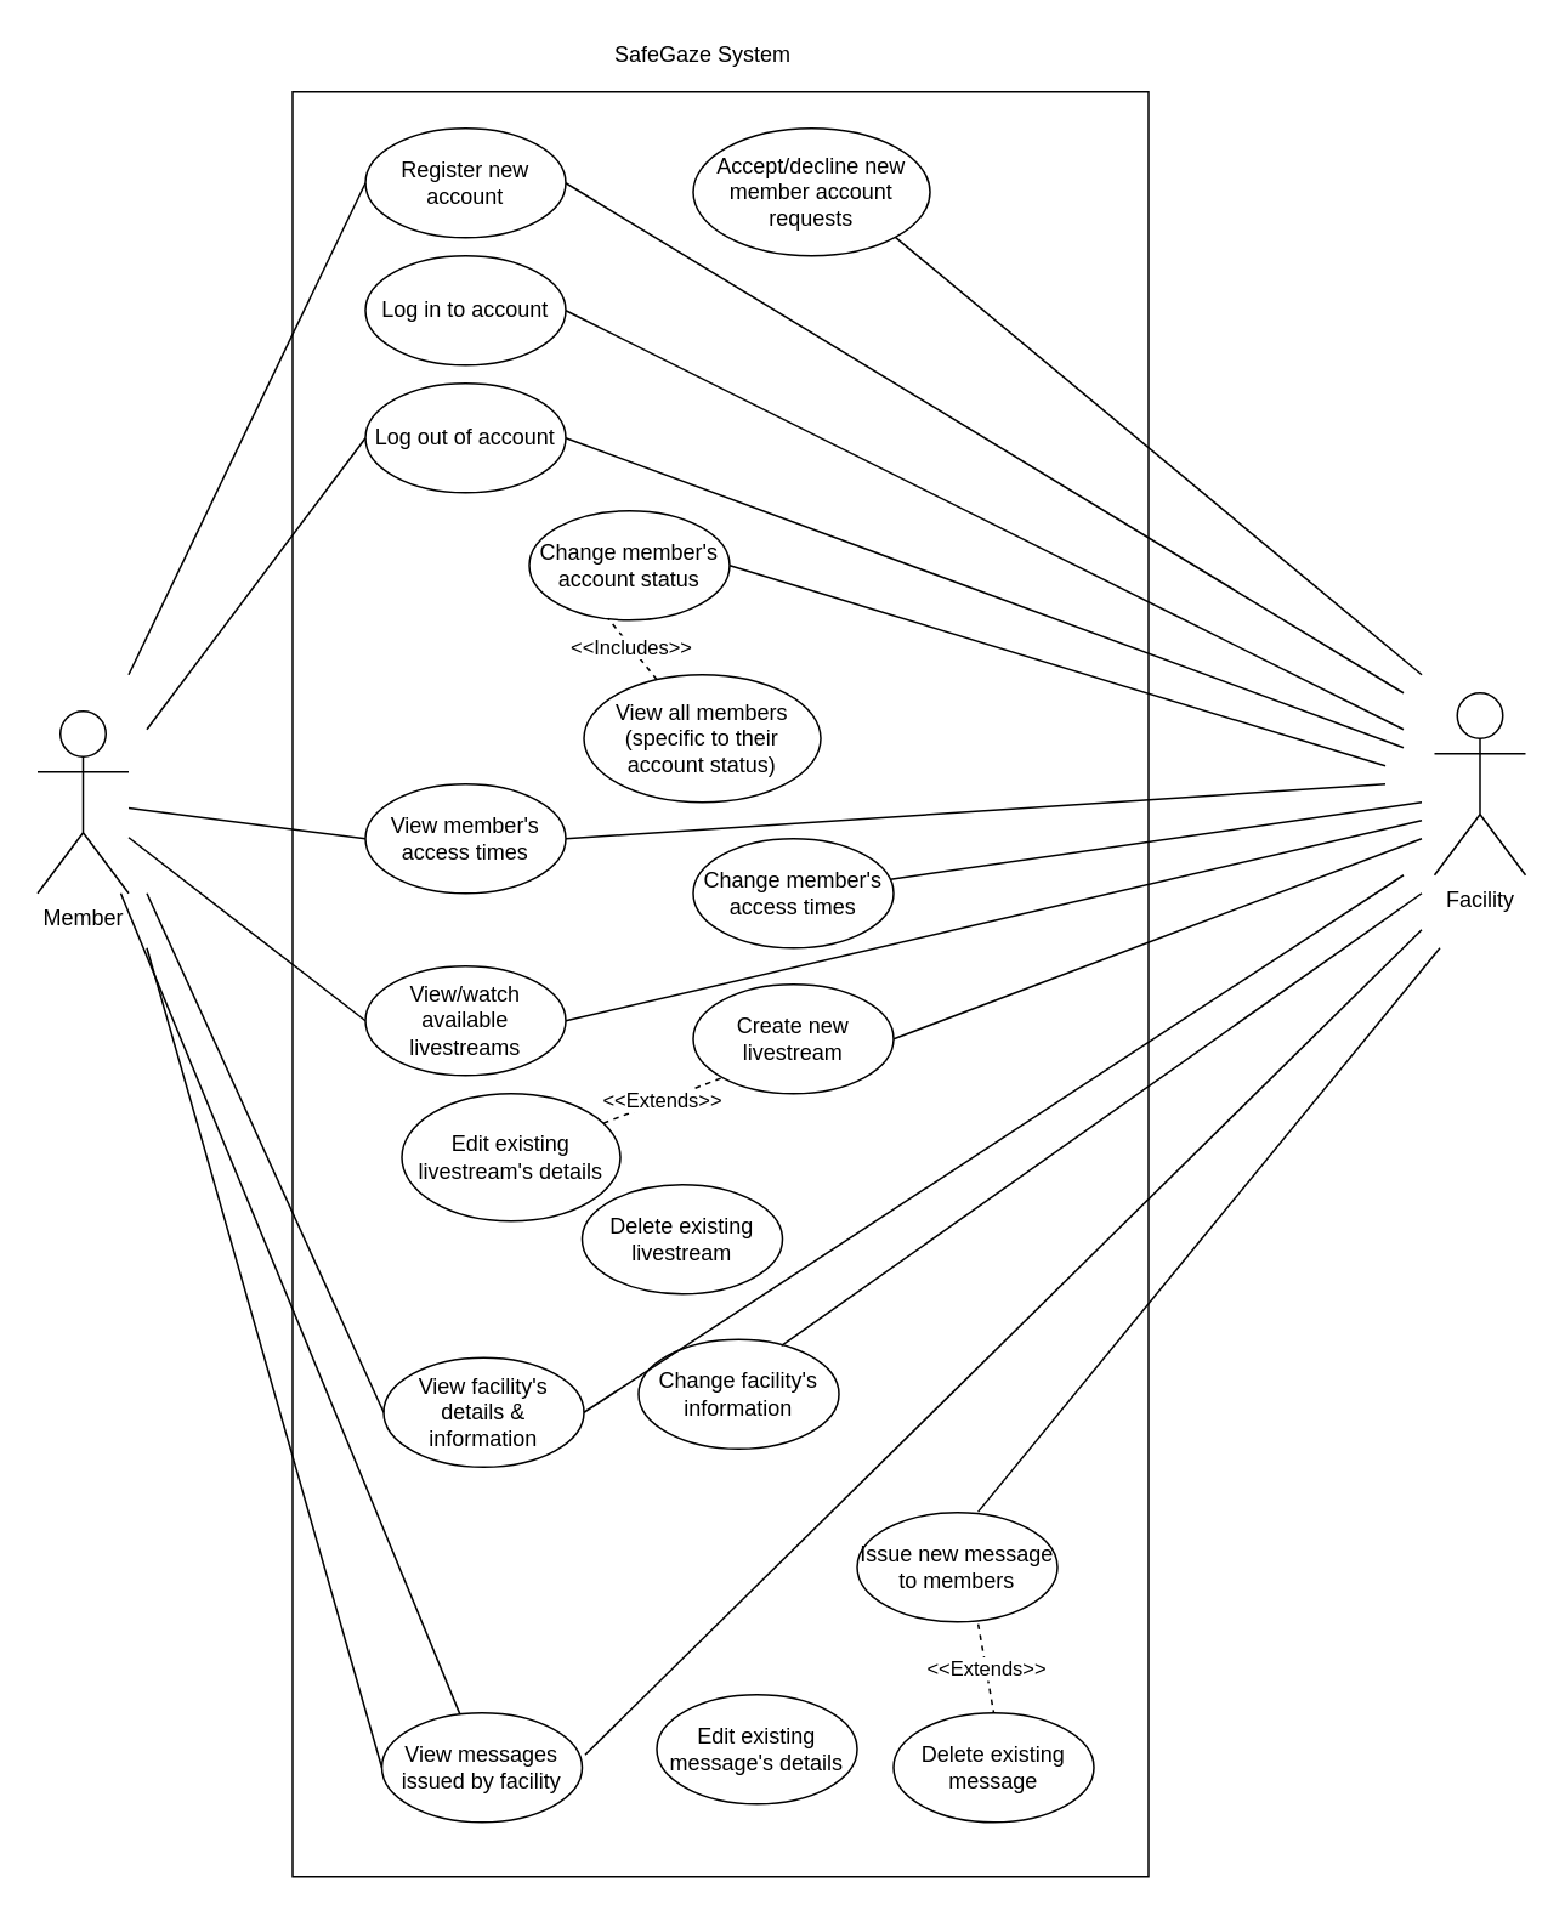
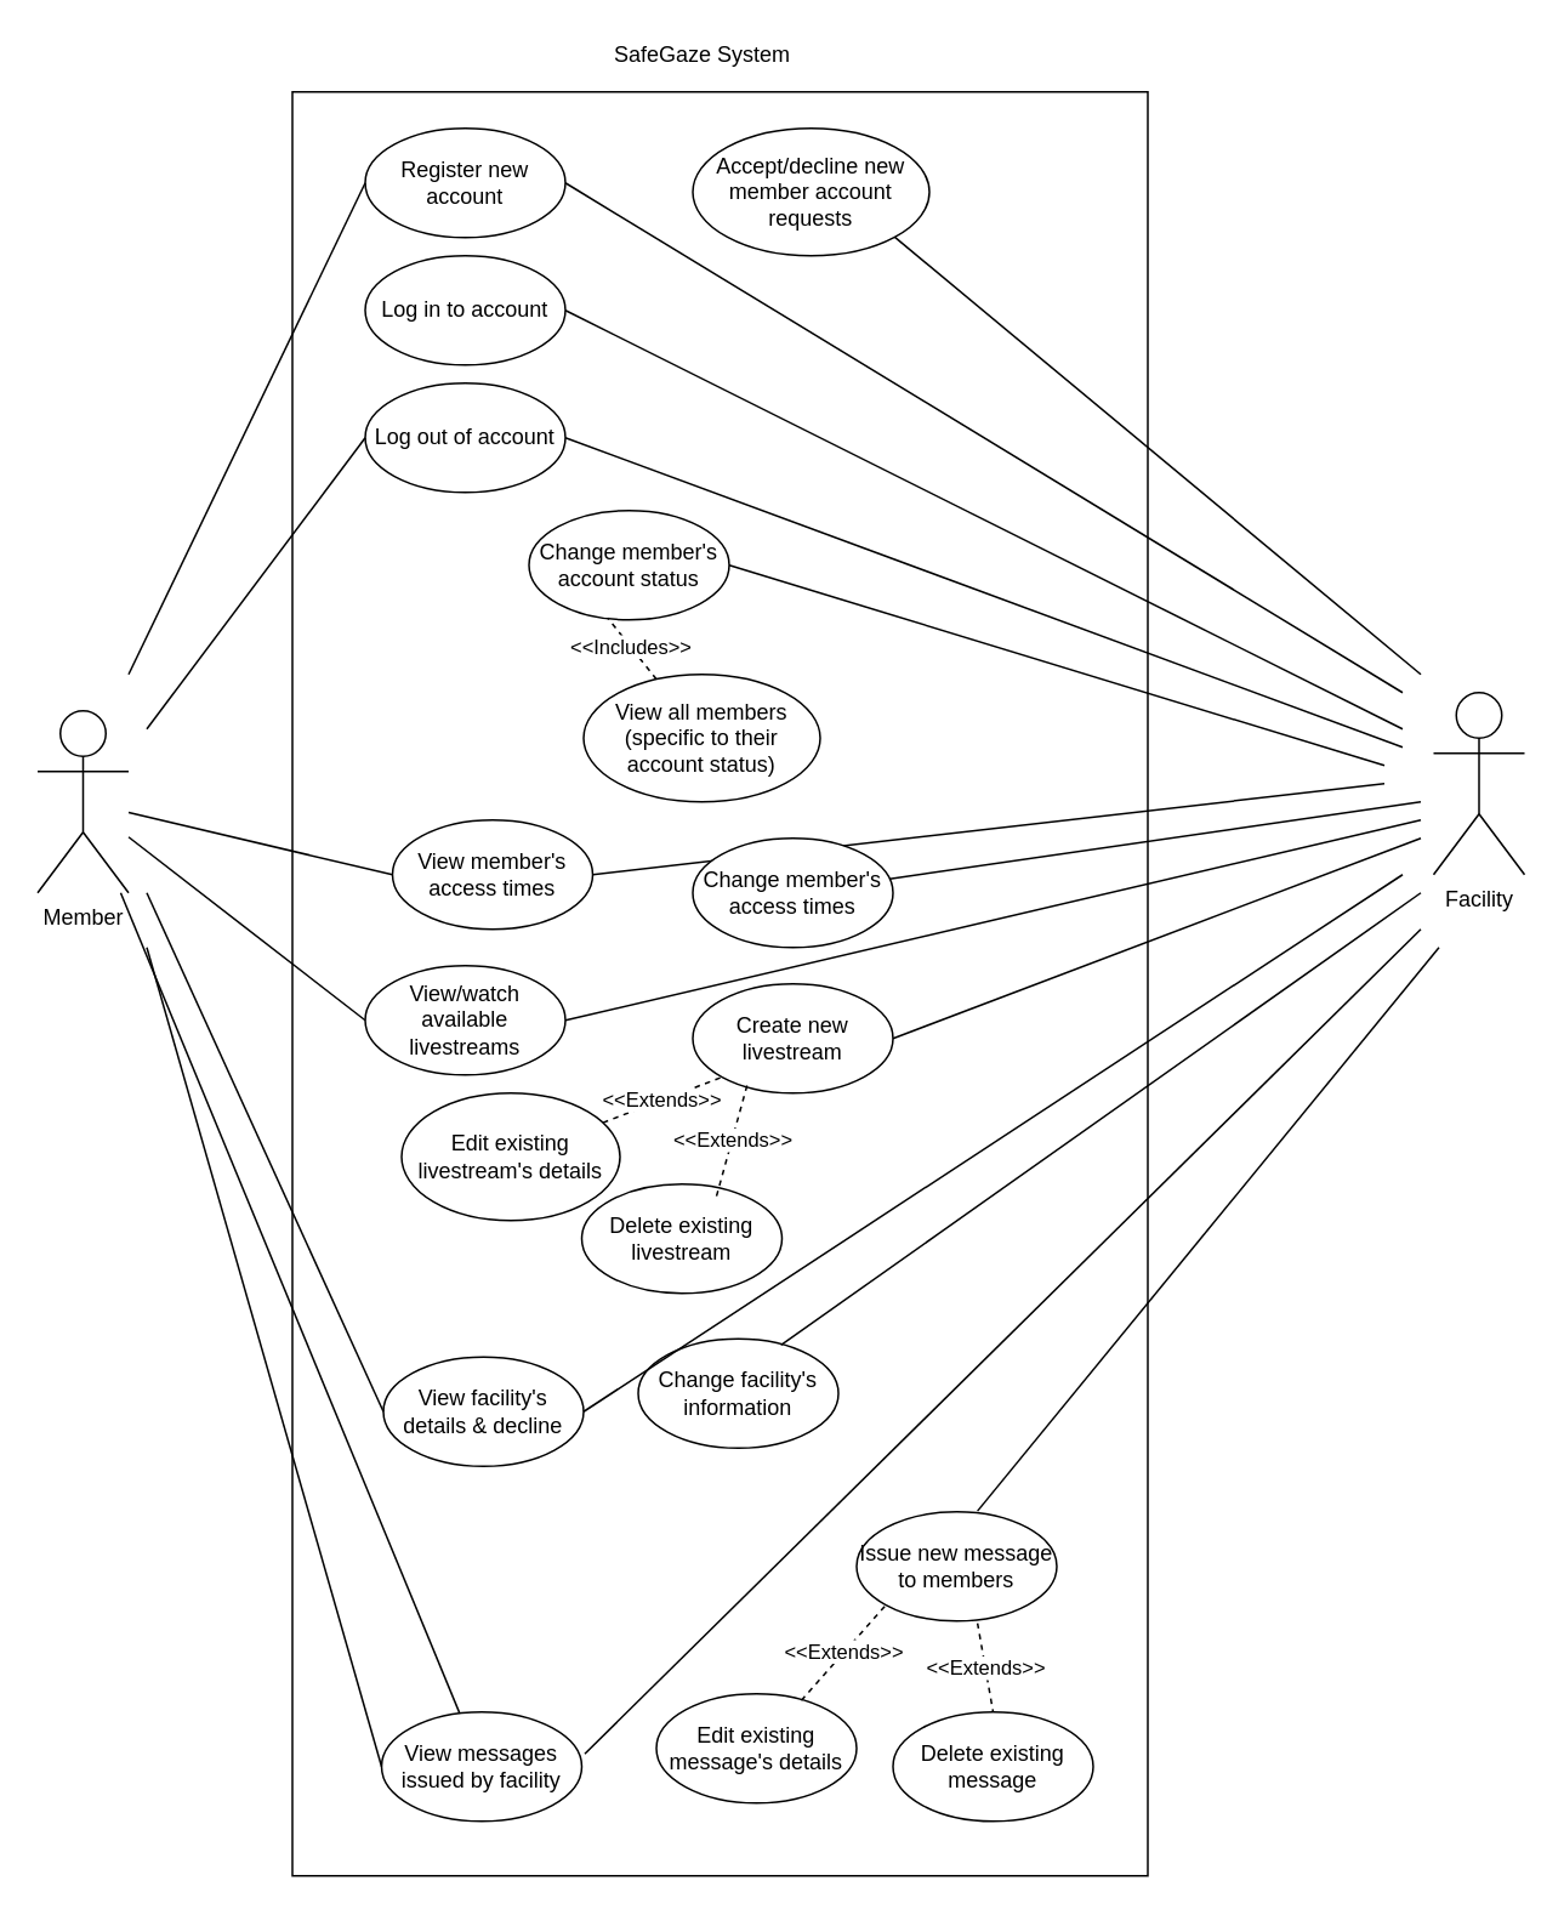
  <mxCell id="0" />
  <mxCell id="1" parent="0" />
  <mxCell id="2" value="Member" style="shape=umlActor;verticalLabelPosition=bottom;verticalAlign=top;html=1;" vertex="1" parent="1"><mxGeometry x="20" y="390" width="50" height="100" as="geometry" /></mxCell>
  <mxCell id="3" value="Register new&lt;span style=&quot;color: rgba(0 , 0 , 0 , 0) ; font-family: monospace ; font-size: 0px&quot;&gt;%3CmxGraphModel%3E%3Croot%3E%3CmxCell%20id%3D%220%22%2F%3E%3CmxCell%20id%3D%221%22%20parent%3D%220%22%2F%3E%3CmxCell%20id%3D%222%22%20value%3D%22Create%20account%22%20style%3D%22ellipse%3BwhiteSpace%3Dwrap%3Bhtml%3D1%3B%22%20vertex%3D%221%22%20parent%3D%221%22%3E%3CmxGeometry%20x%3D%22270%22%20y%3D%22130%22%20width%3D%22110%22%20height%3D%2260%22%20as%3D%22geometry%22%2F%3E%3C%2FmxCell%3E%3C%2Froot%3E%3C%2FmxGraphModel%3E&lt;/span&gt;&lt;br&gt;account" style="ellipse;whiteSpace=wrap;html=1;" vertex="1" parent="1"><mxGeometry x="200" y="70" width="110" height="60" as="geometry" /></mxCell>
  <mxCell id="4" value="Log in to account" style="ellipse;whiteSpace=wrap;html=1;" vertex="1" parent="1"><mxGeometry x="200" y="140" width="110" height="60" as="geometry" /></mxCell>
  <mxCell id="5" value="Log out of account" style="ellipse;whiteSpace=wrap;html=1;" vertex="1" parent="1"><mxGeometry x="200" y="210" width="110" height="60" as="geometry" /></mxCell>
  <mxCell id="6" value="View/watch available livestreams" style="ellipse;whiteSpace=wrap;html=1;" vertex="1" parent="1"><mxGeometry x="200" y="530" width="110" height="60" as="geometry" /></mxCell>
- <mxCell id="7" value="View member's access times" style="ellipse;whiteSpace=wrap;html=1;" vertex="1" parent="1"><mxGeometry x="200" y="430" width="110" height="60" as="geometry" /></mxCell>
- <mxCell id="8" value="View facility's details &amp;amp; information" style="ellipse;whiteSpace=wrap;html=1;" vertex="1" parent="1"><mxGeometry x="210" y="745" width="110" height="60" as="geometry" /></mxCell>
+ <mxCell id="7" value="View member's access times" style="ellipse;whiteSpace=wrap;html=1;" vertex="1" parent="1"><mxGeometry x="215" y="450" width="110" height="60" as="geometry" /></mxCell>
+ <mxCell id="8" value="View facility's details &amp;amp; decline" style="ellipse;whiteSpace=wrap;html=1;" vertex="1" parent="1"><mxGeometry x="210" y="745" width="110" height="60" as="geometry" /></mxCell>
  <mxCell id="9" value="View messages issued by facility" style="ellipse;whiteSpace=wrap;html=1;" vertex="1" parent="1"><mxGeometry x="209" y="940" width="110" height="60" as="geometry" /></mxCell>
  <mxCell id="10" value="Change member's account status" style="ellipse;whiteSpace=wrap;html=1;" vertex="1" parent="1"><mxGeometry x="290" y="280" width="110" height="60" as="geometry" /></mxCell>
  <mxCell id="11" value="Accept/decline new member account requests" style="ellipse;whiteSpace=wrap;html=1;" vertex="1" parent="1"><mxGeometry x="380" y="70" width="130" height="70" as="geometry" /></mxCell>
  <mxCell id="12" value="Create new livestream" style="ellipse;whiteSpace=wrap;html=1;" vertex="1" parent="1"><mxGeometry x="380" y="540" width="110" height="60" as="geometry" /></mxCell>
  <mxCell id="13" value="Edit existing livestream's details" style="ellipse;whiteSpace=wrap;html=1;" vertex="1" parent="1"><mxGeometry x="220" y="600" width="120" height="70" as="geometry" /></mxCell>
  <mxCell id="14" value="Delete existing livestream" style="ellipse;whiteSpace=wrap;html=1;" vertex="1" parent="1"><mxGeometry x="319" y="650" width="110" height="60" as="geometry" /></mxCell>
  <mxCell id="15" value="Change facility's information" style="ellipse;whiteSpace=wrap;html=1;" vertex="1" parent="1"><mxGeometry x="350" y="735" width="110" height="60" as="geometry" /></mxCell>
  <mxCell id="16" value="Issue new message to members" style="ellipse;whiteSpace=wrap;html=1;" vertex="1" parent="1"><mxGeometry x="470" y="830" width="110" height="60" as="geometry" /></mxCell>
  <mxCell id="17" value="Edit existing message's details" style="ellipse;whiteSpace=wrap;html=1;" vertex="1" parent="1"><mxGeometry x="360" y="930" width="110" height="60" as="geometry" /></mxCell>
  <mxCell id="18" value="Delete existing message" style="ellipse;whiteSpace=wrap;html=1;" vertex="1" parent="1"><mxGeometry x="490" y="940" width="110" height="60" as="geometry" /></mxCell>
  <mxCell id="19" value="View all members (specific to their account status)" style="ellipse;whiteSpace=wrap;html=1;" vertex="1" parent="1"><mxGeometry x="320" y="370" width="130" height="70" as="geometry" /></mxCell>
  <mxCell id="20" value="Facility" style="shape=umlActor;verticalLabelPosition=bottom;verticalAlign=top;html=1;" vertex="1" parent="1"><mxGeometry x="787" y="380" width="50" height="100" as="geometry" /></mxCell>
  <mxCell id="21" value="" style="endArrow=none;html=1;entryX=0;entryY=0.5;entryDx=0;entryDy=0;" edge="1" parent="1" target="3"><mxGeometry width="50" height="50" relative="1" as="geometry"><mxPoint x="70" y="370" as="sourcePoint" /><mxPoint x="110" y="470" as="targetPoint" /></mxGeometry></mxCell>
  <mxCell id="22" value="" style="endArrow=none;html=1;" edge="1" parent="1" source="2" target="9"><mxGeometry width="50" height="50" relative="1" as="geometry"><mxPoint x="80" y="240" as="sourcePoint" /><mxPoint x="210" y="110" as="targetPoint" /></mxGeometry></mxCell>
  <mxCell id="23" value="" style="endArrow=none;html=1;entryX=0;entryY=0.5;entryDx=0;entryDy=0;" edge="1" parent="1" target="5"><mxGeometry width="50" height="50" relative="1" as="geometry"><mxPoint x="80" y="400" as="sourcePoint" /><mxPoint x="220" y="120" as="targetPoint" /></mxGeometry></mxCell>
  <mxCell id="24" value="" style="endArrow=none;html=1;entryX=0;entryY=0.5;entryDx=0;entryDy=0;" edge="1" parent="1" source="2" target="7"><mxGeometry width="50" height="50" relative="1" as="geometry"><mxPoint x="80" y="370" as="sourcePoint" /><mxPoint x="230" y="280" as="targetPoint" /></mxGeometry></mxCell>
  <mxCell id="25" value="" style="endArrow=none;html=1;entryX=0;entryY=0.5;entryDx=0;entryDy=0;" edge="1" parent="1" source="2" target="6"><mxGeometry width="50" height="50" relative="1" as="geometry"><mxPoint x="80" y="390" as="sourcePoint" /><mxPoint x="240" y="290" as="targetPoint" /></mxGeometry></mxCell>
  <mxCell id="26" value="" style="endArrow=none;html=1;entryX=0;entryY=0.5;entryDx=0;entryDy=0;" edge="1" parent="1" target="8"><mxGeometry width="50" height="50" relative="1" as="geometry"><mxPoint x="80" y="490" as="sourcePoint" /><mxPoint x="250" y="300" as="targetPoint" /></mxGeometry></mxCell>
  <mxCell id="27" value="" style="endArrow=none;html=1;entryX=0;entryY=0.5;entryDx=0;entryDy=0;" edge="1" parent="1" target="9"><mxGeometry width="50" height="50" relative="1" as="geometry"><mxPoint x="80" y="520" as="sourcePoint" /><mxPoint x="260" y="310" as="targetPoint" /></mxGeometry></mxCell>
  <mxCell id="28" value="" style="endArrow=none;html=1;exitX=1;exitY=0.5;exitDx=0;exitDy=0;" edge="1" parent="1" source="10"><mxGeometry width="50" height="50" relative="1" as="geometry"><mxPoint x="580" y="400" as="sourcePoint" /><mxPoint x="760" y="420" as="targetPoint" /></mxGeometry></mxCell>
  <mxCell id="29" value="&amp;lt;&amp;lt;Includes&amp;gt;&amp;gt;" style="endArrow=none;dashed=1;html=1;entryX=0.393;entryY=0.983;entryDx=0;entryDy=0;entryPerimeter=0;" edge="1" parent="1" source="19" target="10"><mxGeometry width="50" height="50" relative="1" as="geometry"><mxPoint x="420" y="440" as="sourcePoint" /><mxPoint x="470" y="390" as="targetPoint" /></mxGeometry></mxCell>
  <mxCell id="30" value="" style="endArrow=none;html=1;exitX=1;exitY=1;exitDx=0;exitDy=0;" edge="1" parent="1" source="11"><mxGeometry width="50" height="50" relative="1" as="geometry"><mxPoint x="350" y="480" as="sourcePoint" /><mxPoint x="780" y="370" as="targetPoint" /></mxGeometry></mxCell>
  <mxCell id="31" value="" style="endArrow=none;html=1;exitX=1;exitY=0.5;exitDx=0;exitDy=0;" edge="1" parent="1" source="3"><mxGeometry width="50" height="50" relative="1" as="geometry"><mxPoint x="500" y="205" as="sourcePoint" /><mxPoint x="770" y="380" as="targetPoint" /></mxGeometry></mxCell>
  <mxCell id="32" value="" style="endArrow=none;html=1;exitX=1;exitY=0.5;exitDx=0;exitDy=0;" edge="1" parent="1" source="4"><mxGeometry width="50" height="50" relative="1" as="geometry"><mxPoint x="510" y="215" as="sourcePoint" /><mxPoint x="770" y="400" as="targetPoint" /></mxGeometry></mxCell>
  <mxCell id="33" value="" style="endArrow=none;html=1;exitX=1;exitY=0.5;exitDx=0;exitDy=0;" edge="1" parent="1" source="5"><mxGeometry width="50" height="50" relative="1" as="geometry"><mxPoint x="520" y="225" as="sourcePoint" /><mxPoint x="770" y="410" as="targetPoint" /></mxGeometry></mxCell>
  <mxCell id="34" value="" style="endArrow=none;html=1;" edge="1" parent="1" source="41"><mxGeometry width="50" height="50" relative="1" as="geometry"><mxPoint x="410" y="520" as="sourcePoint" /><mxPoint x="780" y="440" as="targetPoint" /></mxGeometry></mxCell>
  <mxCell id="35" value="" style="endArrow=none;html=1;exitX=1;exitY=0.5;exitDx=0;exitDy=0;" edge="1" parent="1" source="6"><mxGeometry width="50" height="50" relative="1" as="geometry"><mxPoint x="320" y="590" as="sourcePoint" /><mxPoint x="780" y="450" as="targetPoint" /></mxGeometry></mxCell>
  <mxCell id="36" value="" style="endArrow=none;html=1;exitX=1;exitY=0.5;exitDx=0;exitDy=0;elbow=vertical;" edge="1" parent="1" source="8"><mxGeometry width="50" height="50" relative="1" as="geometry"><mxPoint x="330" y="600" as="sourcePoint" /><mxPoint x="770" y="480" as="targetPoint" /></mxGeometry></mxCell>
  <mxCell id="37" value="" style="endArrow=none;html=1;exitX=1.015;exitY=0.383;exitDx=0;exitDy=0;exitPerimeter=0;" edge="1" parent="1" source="9"><mxGeometry width="50" height="50" relative="1" as="geometry"><mxPoint x="340" y="610" as="sourcePoint" /><mxPoint x="780" y="510" as="targetPoint" /></mxGeometry></mxCell>
  <mxCell id="38" value="" style="endArrow=none;html=1;exitX=1;exitY=0.5;exitDx=0;exitDy=0;" edge="1" parent="1" source="7"><mxGeometry width="50" height="50" relative="1" as="geometry"><mxPoint x="420" y="550" as="sourcePoint" /><mxPoint x="760" y="430" as="targetPoint" /></mxGeometry></mxCell>
  <mxCell id="39" value="&amp;lt;&amp;lt;Extends&amp;gt;&amp;gt;" style="endArrow=none;dashed=1;html=1;entryX=0;entryY=1;entryDx=0;entryDy=0;" edge="1" parent="1" source="13" target="12"><mxGeometry width="50" height="50" relative="1" as="geometry"><mxPoint x="330" y="720" as="sourcePoint" /><mxPoint x="380" y="670" as="targetPoint" /></mxGeometry></mxCell>
+ <mxCell id="40" value="&amp;lt;&amp;lt;Extends&amp;gt;&amp;gt;" style="endArrow=none;dashed=1;html=1;entryX=0.273;entryY=0.917;entryDx=0;entryDy=0;entryPerimeter=0;exitX=0.673;exitY=0.11;exitDx=0;exitDy=0;exitPerimeter=0;" edge="1" parent="1" source="14" target="12"><mxGeometry width="50" height="50" relative="1" as="geometry"><mxPoint x="280" y="770" as="sourcePoint" /><mxPoint x="330" y="720" as="targetPoint" /></mxGeometry></mxCell>
  <mxCell id="41" value="Change member's access times" style="ellipse;whiteSpace=wrap;html=1;" vertex="1" parent="1"><mxGeometry x="380" y="460" width="110" height="60" as="geometry" /></mxCell>
  <mxCell id="42" value="" style="endArrow=none;html=1;exitX=1;exitY=0.5;exitDx=0;exitDy=0;" edge="1" parent="1" source="12"><mxGeometry width="50" height="50" relative="1" as="geometry"><mxPoint x="320" y="560" as="sourcePoint" /><mxPoint x="780" y="460" as="targetPoint" /></mxGeometry></mxCell>
  <mxCell id="43" value="" style="endArrow=none;html=1;exitX=0.713;exitY=0.057;exitDx=0;exitDy=0;elbow=vertical;exitPerimeter=0;" edge="1" parent="1" source="15"><mxGeometry width="50" height="50" relative="1" as="geometry"><mxPoint x="330" y="785" as="sourcePoint" /><mxPoint x="780" y="490" as="targetPoint" /></mxGeometry></mxCell>
  <mxCell id="44" value="" style="endArrow=none;html=1;elbow=vertical;exitX=0.604;exitY=-0.007;exitDx=0;exitDy=0;exitPerimeter=0;" edge="1" parent="1" source="16"><mxGeometry width="50" height="50" relative="1" as="geometry"><mxPoint x="560" y="790" as="sourcePoint" /><mxPoint x="790" y="520" as="targetPoint" /></mxGeometry></mxCell>
+ <mxCell id="45" value="&amp;lt;&amp;lt;Extends&amp;gt;&amp;gt;" style="endArrow=none;dashed=1;html=1;entryX=0;entryY=1;entryDx=0;entryDy=0;exitX=0.724;exitY=0.06;exitDx=0;exitDy=0;exitPerimeter=0;" edge="1" parent="1" source="17" target="16"><mxGeometry width="50" height="50" relative="1" as="geometry"><mxPoint x="420" y="1010" as="sourcePoint" /><mxPoint x="470" y="960" as="targetPoint" /></mxGeometry></mxCell>
  <mxCell id="46" value="&amp;lt;&amp;lt;Extends&amp;gt;&amp;gt;" style="endArrow=none;dashed=1;html=1;entryX=0.5;entryY=0;entryDx=0;entryDy=0;exitX=0.604;exitY=1.02;exitDx=0;exitDy=0;exitPerimeter=0;" edge="1" parent="1" source="16" target="18"><mxGeometry width="50" height="50" relative="1" as="geometry"><mxPoint x="460" y="1040" as="sourcePoint" /><mxPoint x="510" y="990" as="targetPoint" /></mxGeometry></mxCell>
  <mxCell id="47" value="" style="rounded=0;whiteSpace=wrap;html=1;fillColor=none;" vertex="1" parent="1"><mxGeometry x="160" y="50" width="470" height="980" as="geometry" /></mxCell>
  <mxCell id="48" value="SafeGaze System" style="text;html=1;align=center;verticalAlign=middle;resizable=0;points=[];autosize=1;" vertex="1" parent="1"><mxGeometry x="330" y="20" width="110" height="20" as="geometry" /></mxCell>
